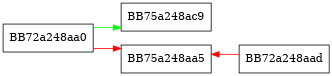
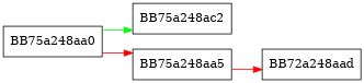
  digraph {
    rankdir=LR
    splines=ortho
    node [shape=box]
    edge [color=red]
-   BB75a248aa0 [label=BB72a248aa0]
-   BB75a248ac9
+   BB75a248aa0
+   BB75a248ac9 [label=BB75a248ac2]
    BB75a248aa5
    n4 [label=BB72a248aad]
    BB75a248aa0 -> BB75a248ac9 [color=green]
    BB75a248aa0 -> BB75a248aa5
-   n4 -> BB75a248aa5
+   BB75a248aa5 -> n4
  }
